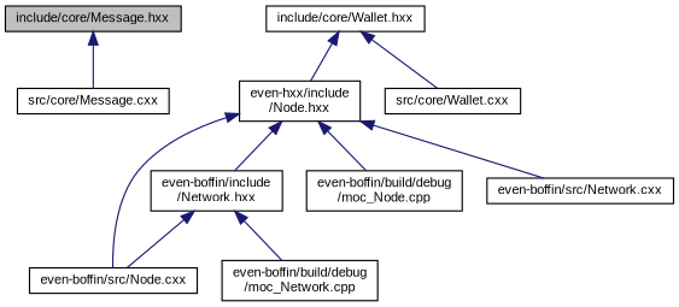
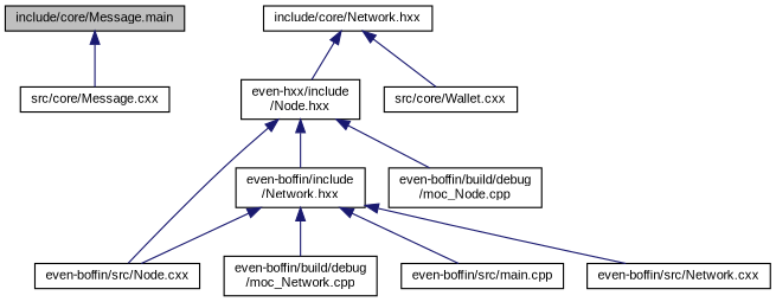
  digraph {
    fontname="Liberation Sans"
    node [color=black fillcolor=white fontname="Liberation Sans" fontsize=10 shape=record style=filled]
    edge [color=midnightblue dir=back fontname="Liberation Sans" fontsize=10 labelfontname=Helvetica labelfontsize=10 style=solid]
-   n1 [fillcolor=grey75 fontcolor=black height=0.2 label="include/core/Message.hxx" width=0.4]
+   n1 [fillcolor=grey75 fontcolor=black height=0.2 label="include/core/Message.main" width=0.4]
    n2 [height=0.2 label="src/core/Message.cxx" width=0.4]
-   n3 [height=0.2 label="include/core/Wallet.hxx" width=0.4]
+   n3 [height=0.2 label="include/core/Network.hxx" width=0.4]
    n4 [height=0.2 label="even-hxx/include\l/Node.hxx" width=0.4]
    n5 [height=0.2 label="src/core/Wallet.cxx" width=0.4]
    n6 [height=0.2 label="even-boffin/include\l/Network.hxx" width=0.4]
    n7 [height=0.2 label="even-boffin/src/Node.cxx" width=0.4]
    n8 [height=0.2 label="even-boffin/build/debug\l/moc_Node.cpp" width=0.4]
    n9 [height=0.2 label="even-boffin/build/debug\l/moc_Network.cpp" width=0.4]
+   n10 [height=0.2 label="even-boffin/src/main.cpp" width=0.4]
    n11 [height=0.2 label="even-boffin/src/Network.cxx" width=0.4]
    n1 -> n2
    n3 -> n4
    n3 -> n5
    n4 -> n6
    n4 -> n7
    n4 -> n8
    n6 -> n7
    n6 -> n9
-   n4 -> n11
+   n6 -> n10
+   n6 -> n11
  }
